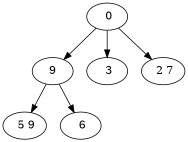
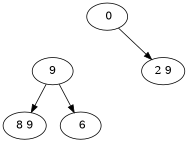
  digraph {
    n1 [label=9]
    " 0"
-   " 3"
-   " 2 7"
-   " 5 9"
+   " 2 7" [label="2 9"]
+   " 5 9" [label="8 9"]
    " 6"
    n1 -> " 5 9"
    n1 -> " 6"
-   " 0" -> n1
-   " 0" -> " 3"
    " 0" -> " 2 7"
  }
